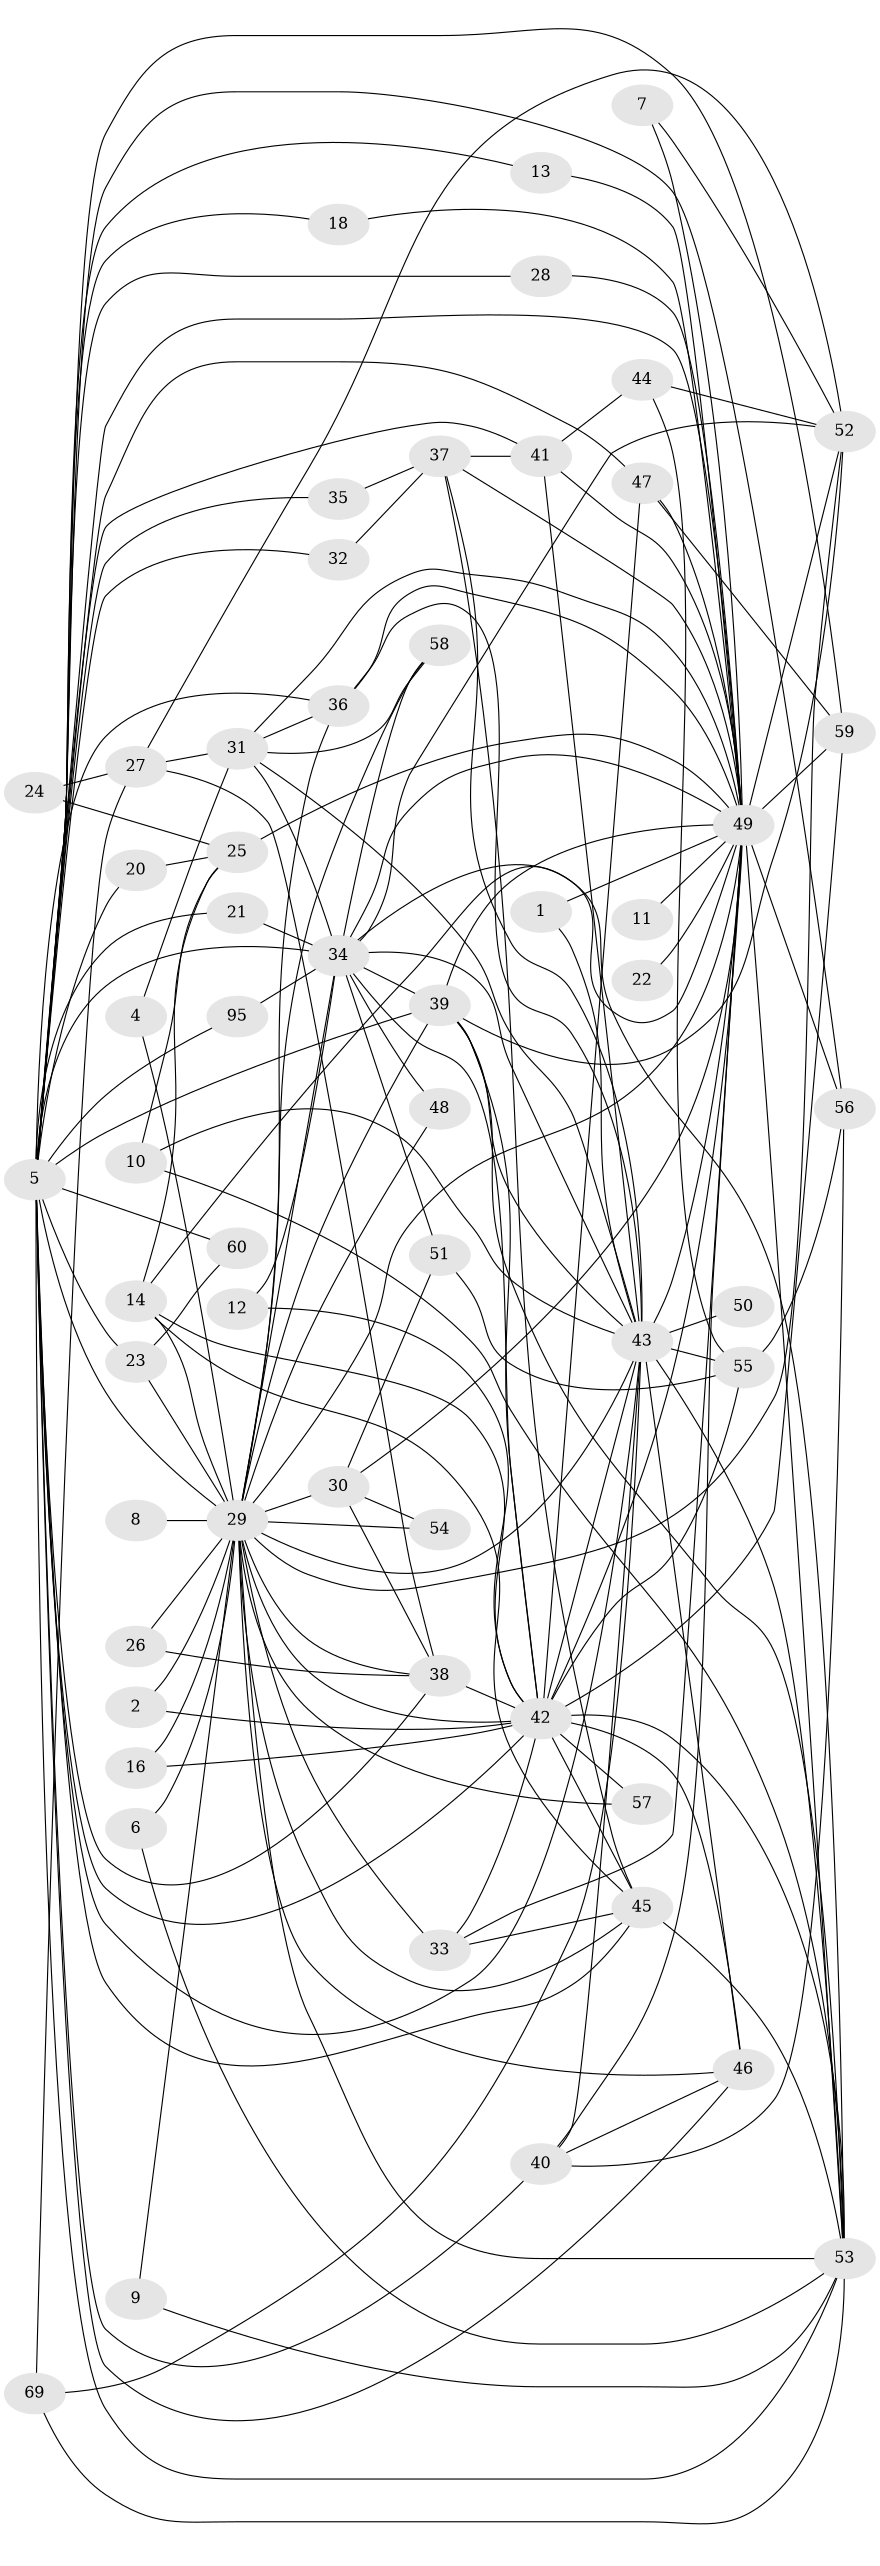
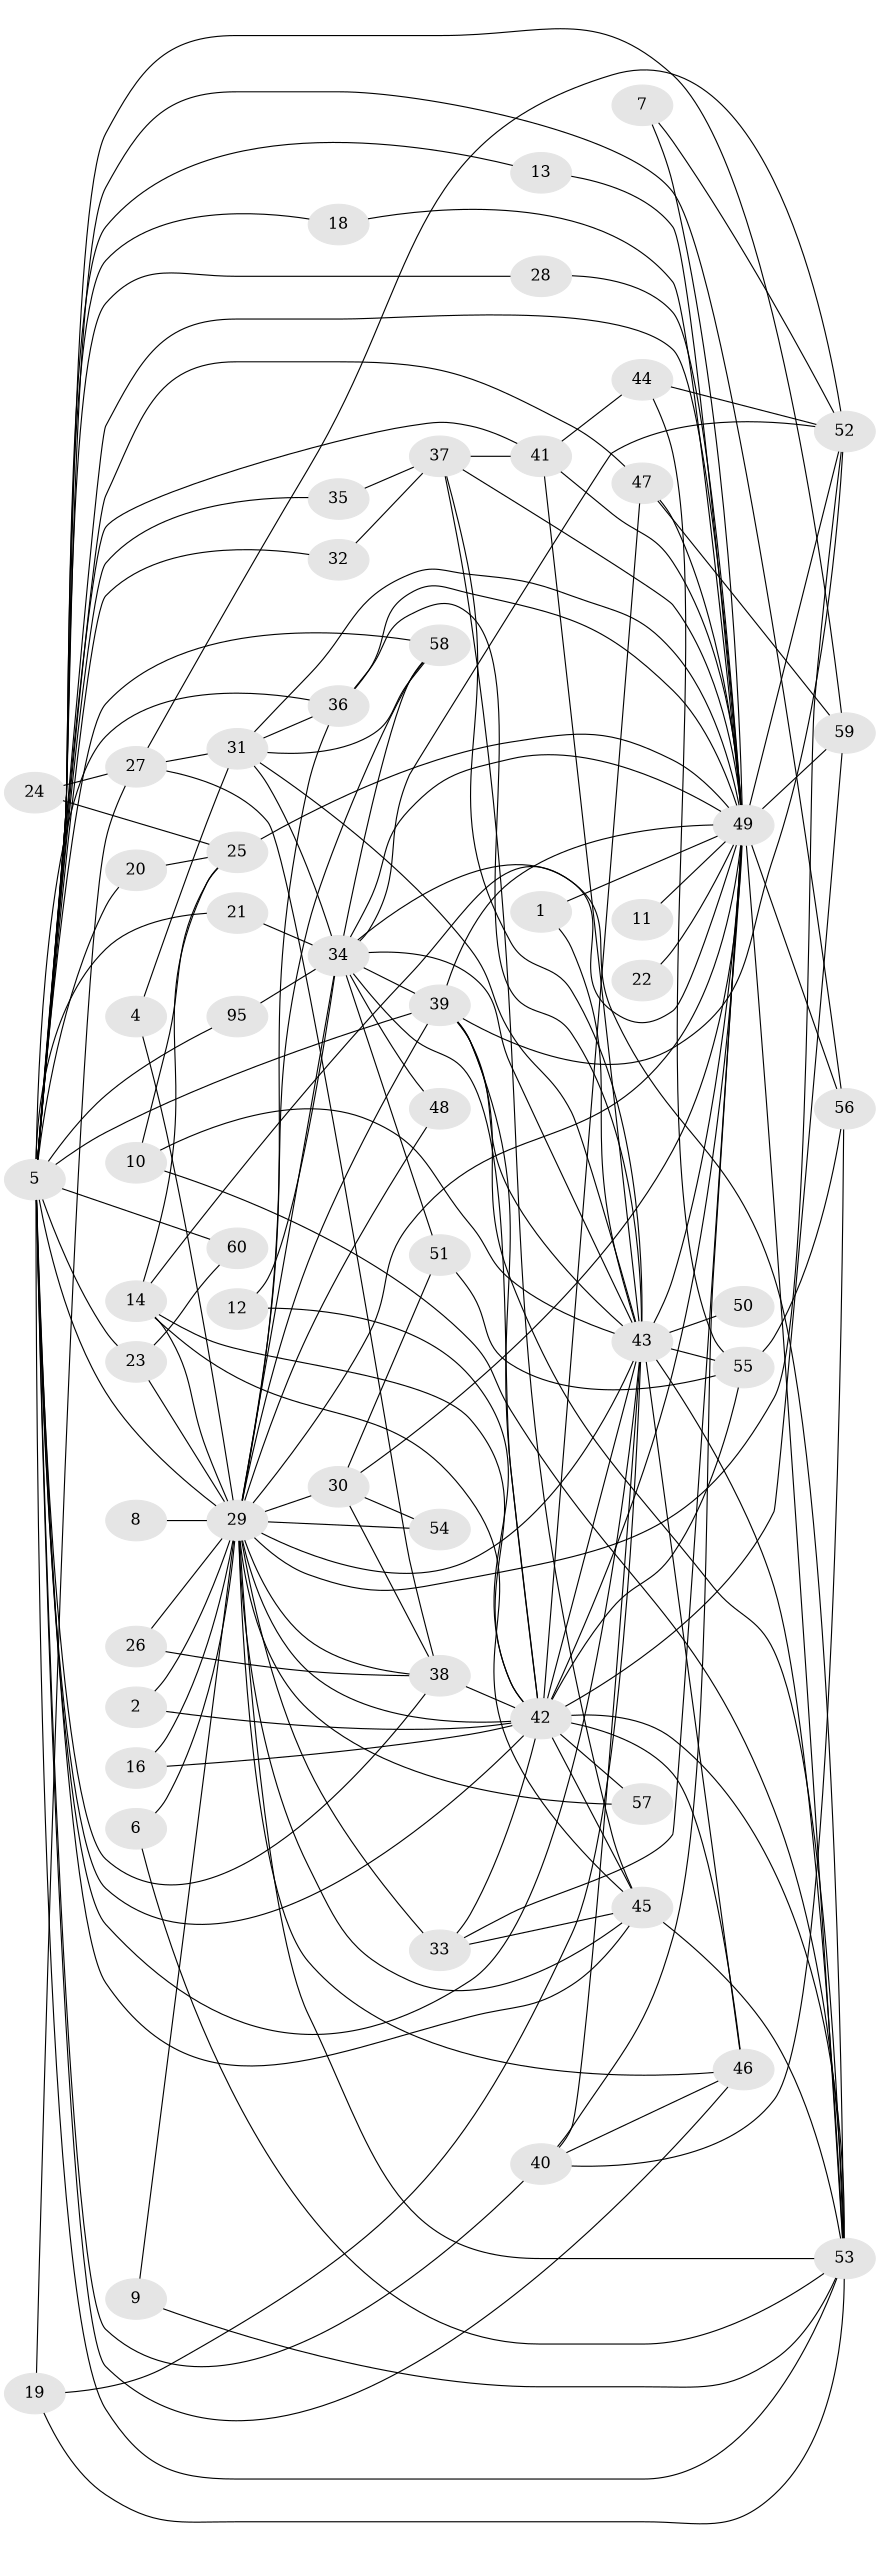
  graph {
    rankdir=LR
    node [color=gray90 style=filled]
    edge [weight=1.0]
    1
    43
    49
    46
    53
    55
    50
    56
    59
    52
    2
    29
    42
    34
    36
    38
    39
    45
    30
    33
    48
    54
    57
    58
    47
    51
    4
    31
    5
    13
    n31 [label=95]
    18
    20
    21
    23
    28
    32
    35
    40
    41
    60
    25
    37
    44
    6
    7
    8
    9
    10
    11
    12
    14
    16
-   19 [label=69]
+   19
    27
    22
    24
    26
    1 -- 43
    1 -- 49
    43 -- 49
    43 -- 46
    43 -- 53
    43 -- 55
    43 -- 50
    49 -- 53
    49 -- 56
    49 -- 59
    49 -- 52
    55 -- 56
    2 -- 29
    2 -- 42
    29 -- 43 [weight=4.0]
    29 -- 49 [weight=2.0]
    29 -- 46
    29 -- 53 [weight=4.0]
    29 -- 52
    29 -- 42 [weight=2.0]
    29 -- 34 [weight=2.0]
    29 -- 36
    29 -- 38
    29 -- 39 [weight=3.0]
    29 -- 45
    29 -- 30 [weight=2.0]
    29 -- 33
    29 -- 48 [weight=2.0]
    29 -- 54
    29 -- 57
    29 -- 58
    42 -- 43
    42 -- 49
    42 -- 46
    42 -- 53
    42 -- 55
    42 -- 59
    42 -- 45 [weight=2.0]
    42 -- 57
    42 -- 47
    34 -- 43 [weight=2.0]
    34 -- 49
    34 -- 53
    34 -- 52 [weight=2.0]
    34 -- 42
    34 -- 39
    34 -- 48
    34 -- 58
    34 -- 51
    36 -- 43
    36 -- 49
    38 -- 42
    39 -- 43
    39 -- 49 [weight=2.0]
    39 -- 53
    39 -- 52
    39 -- 42 [weight=2.0]
    45 -- 53
    30 -- 49
    30 -- 38
    30 -- 54
    30 -- 51
    33 -- 49 [weight=2.0]
    33 -- 42
    33 -- 45
    47 -- 49
    47 -- 59
    51 -- 55
    4 -- 29
    4 -- 31
    31 -- 43
    31 -- 49
    31 -- 34
    31 -- 36
    31 -- 58
    5 -- 43 [weight=2.0]
    5 -- 49 [weight=2.0]
    5 -- 46
    5 -- 53 [weight=3.0]
    5 -- 56
    5 -- 59
    5 -- 29 [weight=5.0]
    5 -- 42 [weight=2.0]
-   5 -- 34 [weight=2.0]
+   5 -- 58 [weight=2.0]
    5 -- 36
    5 -- 38 [weight=2.0]
    5 -- 39 [weight=2.0]
    5 -- 45
    5 -- 47
    5 -- 13
    5 -- n31
    5 -- 18
    5 -- 20
    5 -- 21
    5 -- 23 [weight=2.0]
    5 -- 28
    5 -- 32
    5 -- 35
    5 -- 40 [weight=2.0]
    5 -- 41
    5 -- 60
    13 -- 49
    n31 -- 34
    18 -- 49
    20 -- 25
    21 -- 34
    23 -- 29 [weight=2.0]
    23 -- 60
    28 -- 49
    32 -- 37
    35 -- 37
    40 -- 43
    40 -- 49
    40 -- 46
    40 -- 56
    41 -- 43
    41 -- 49
    41 -- 44
    25 -- 49
    37 -- 43 [weight=2.0]
    37 -- 49
    37 -- 45
    37 -- 41
    44 -- 55
    44 -- 52
    6 -- 53
    6 -- 29
    7 -- 49
    7 -- 52
    8 -- 29 [weight=2.0]
    9 -- 53
    9 -- 29
    10 -- 43
    10 -- 53
    10 -- 25
    11 -- 49
    12 -- 42
    12 -- 34
    14 -- 49
    14 -- 29
    14 -- 42
    14 -- 45
    14 -- 25
    16 -- 29
    16 -- 42
    19 -- 43
    19 -- 53
    19 -- 27
    27 -- 52
    27 -- 38
    27 -- 31
    22 -- 49
    24 -- 25
    24 -- 27
    26 -- 29
    26 -- 38 [weight=2.0]
  }
